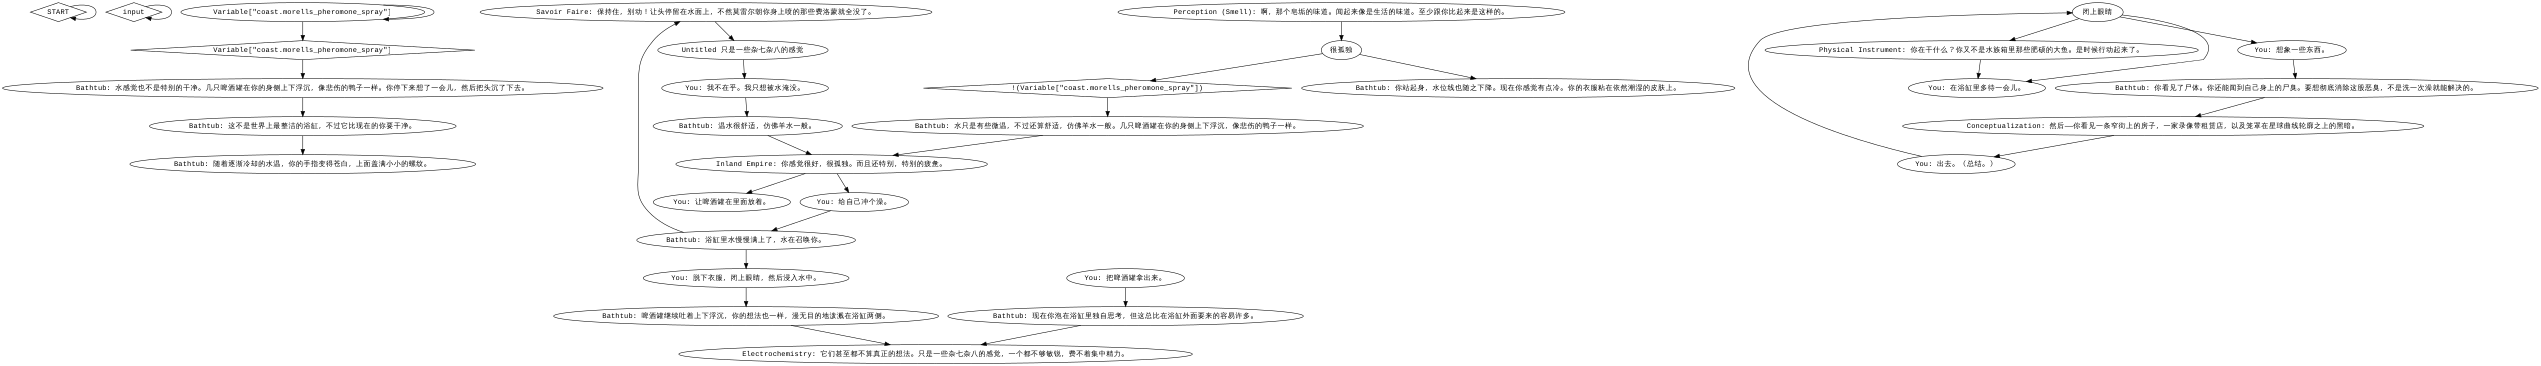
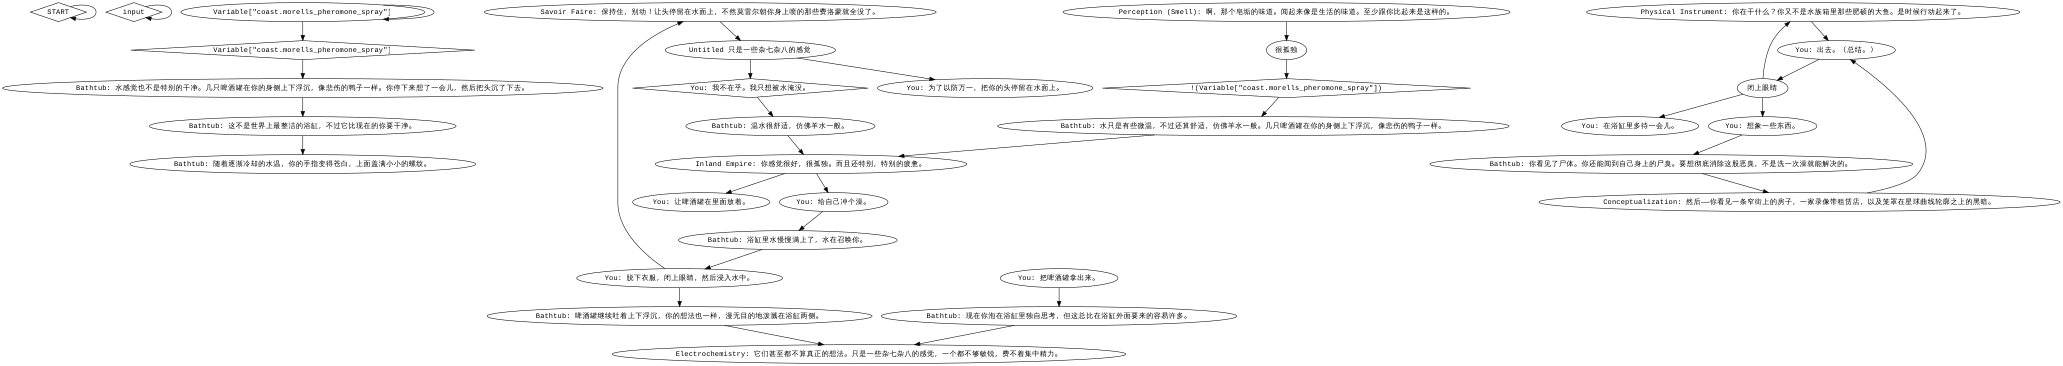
  digraph {
    fontname="Liberation Mono"
    node [fontname="Liberation Mono"]
    edge [fontname="Liberation Mono"]
    n1 [label=START shape=diamond]
    n2 [label=input shape=diamond]
    n3 [label="Bathtub: 这不是世界上最整洁的浴缸，不过它比现在的你要干净。"]
    n4 [label="Bathtub: 随着逐渐冷却的水温，你的手指变得苍白，上面盖满小小的螺纹。"]
    n5 [label="Savoir Faire: 保持住，别动！让头停留在水面上，不然莫雷尔朝你身上喷的那些费洛蒙就全没了。"]
    n6 [label="Untitled 只是一些杂七杂八的感觉"]
-   n7 [label="You: 我不在乎。我只想被水淹没。"]
+   n7 [label="You: 我不在乎。我只想被水淹没。" shape=diamond]
+   n8 [label="You: 为了以防万一，把你的头停留在水面上。"]
    n9 [label="Variable[\"coast.morells_pheromone_spray\"]"]
    n10 [label="Variable[\"coast.morells_pheromone_spray\"]" shape=diamond]
    n11 [label="Bathtub: 水感觉也不是特别的干净。几只啤酒罐在你的身侧上下浮沉，像悲伤的鸭子一样。你停下来想了一会儿，然后把头沉了下去。"]
    n12 [label="!(Variable[\"coast.morells_pheromone_spray\"])" shape=diamond]
    n13 [label="Bathtub: 水只是有些微温，不过还算舒适，仿佛羊水一般。几只啤酒罐在你的身侧上下浮沉，像悲伤的鸭子一样。"]
    n14 [label="Inland Empire: 你感觉很好，很孤独。而且还特别，特别的疲惫。"]
    n15 [label="You: 给自己冲个澡。"]
    n16 [label="Bathtub: 浴缸里水慢慢满上了，水在召唤你。"]
    n17 [label="You: 脱下衣服，闭上眼睛，然后浸入水中。"]
    n18 [label="You: 让啤酒罐在里面放着。"]
    n19 [label="Bathtub: 啤酒罐继续吐着上下浮沉，你的想法也一样，漫无目的地泼溅在浴缸两侧。"]
    n20 [label="Electrochemistry: 它们甚至都不算真正的想法。只是一些杂七杂八的感觉，一个都不够敏锐，费不着集中精力。"]
    n21 [label="You: 把啤酒罐拿出来。"]
    n22 [label="Bathtub: 现在你泡在浴缸里独自思考，但这总比在浴缸外面要来的容易许多。"]
    n23 [label="Physical Instrument: 你在干什么？你又不是水族箱里那些肥硕的大鱼。是时候行动起来了。"]
    n24 [label="You: 出去。（总结。）"]
    n25 [label="闭上眼睛"]
    n26 [label="You: 在浴缸里多待一会儿。"]
    n27 [label="You: 想象一些东西。"]
    n28 [label="Bathtub: 你看见了尸体。你还能闻到自己身上的尸臭。要想彻底消除这股恶臭，不是洗一次澡就能解决的。"]
-   n29 [label="Bathtub: 你站起身，水位线也随之下降。现在你感觉有点冷。你的衣服粘在依然潮湿的皮肤上。"]
    n30 [label="Perception (Smell): 啊，那个皂垢的味道。闻起来像是生活的味道。至少跟你比起来是这样的。"]
    n31 [label="很孤独"]
    n32 [label="Bathtub: 温水很舒适，仿佛羊水一般。"]
    n33 [label="Conceptualization: 然后——你看见一条窄街上的房子，一家录像带租赁店，以及笼罩在星球曲线轮廓之上的黑暗。"]
    n1 -> n1
    n2 -> n2
    n3 -> n4
    n5 -> n6
    n6 -> n7
+   n6 -> n8
    n7 -> n32
    n9 -> n9
    n9 -> n10
    n10 -> n11
    n11 -> n3
    n12 -> n13
    n13 -> n14
    n14 -> n15
    n14 -> n18
    n15 -> n16
    n16 -> n17
-   n16 -> n5
+   n17 -> n5
    n17 -> n19
    n19 -> n20
    n21 -> n22
    n22 -> n20
-   n23 -> n26
+   n23 -> n24
    n24 -> n25
    n25 -> n23
    n25 -> n26
    n25 -> n27
    n27 -> n28
    n28 -> n33
    n30 -> n31
    n31 -> n12
-   n31 -> n29
    n32 -> n14
    n33 -> n24
  }
